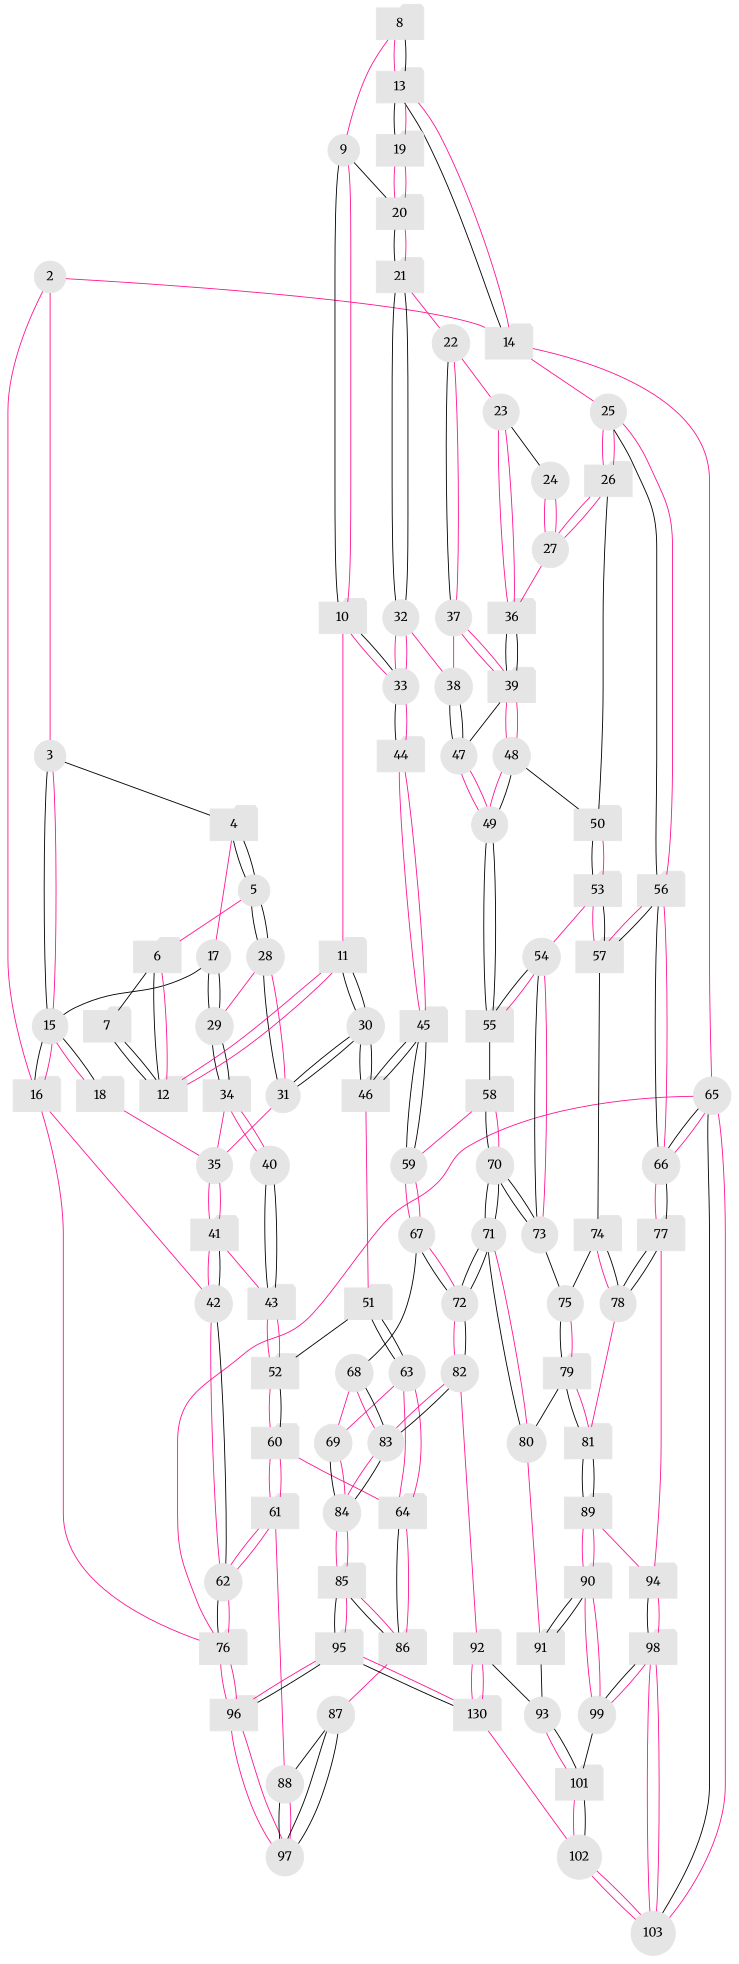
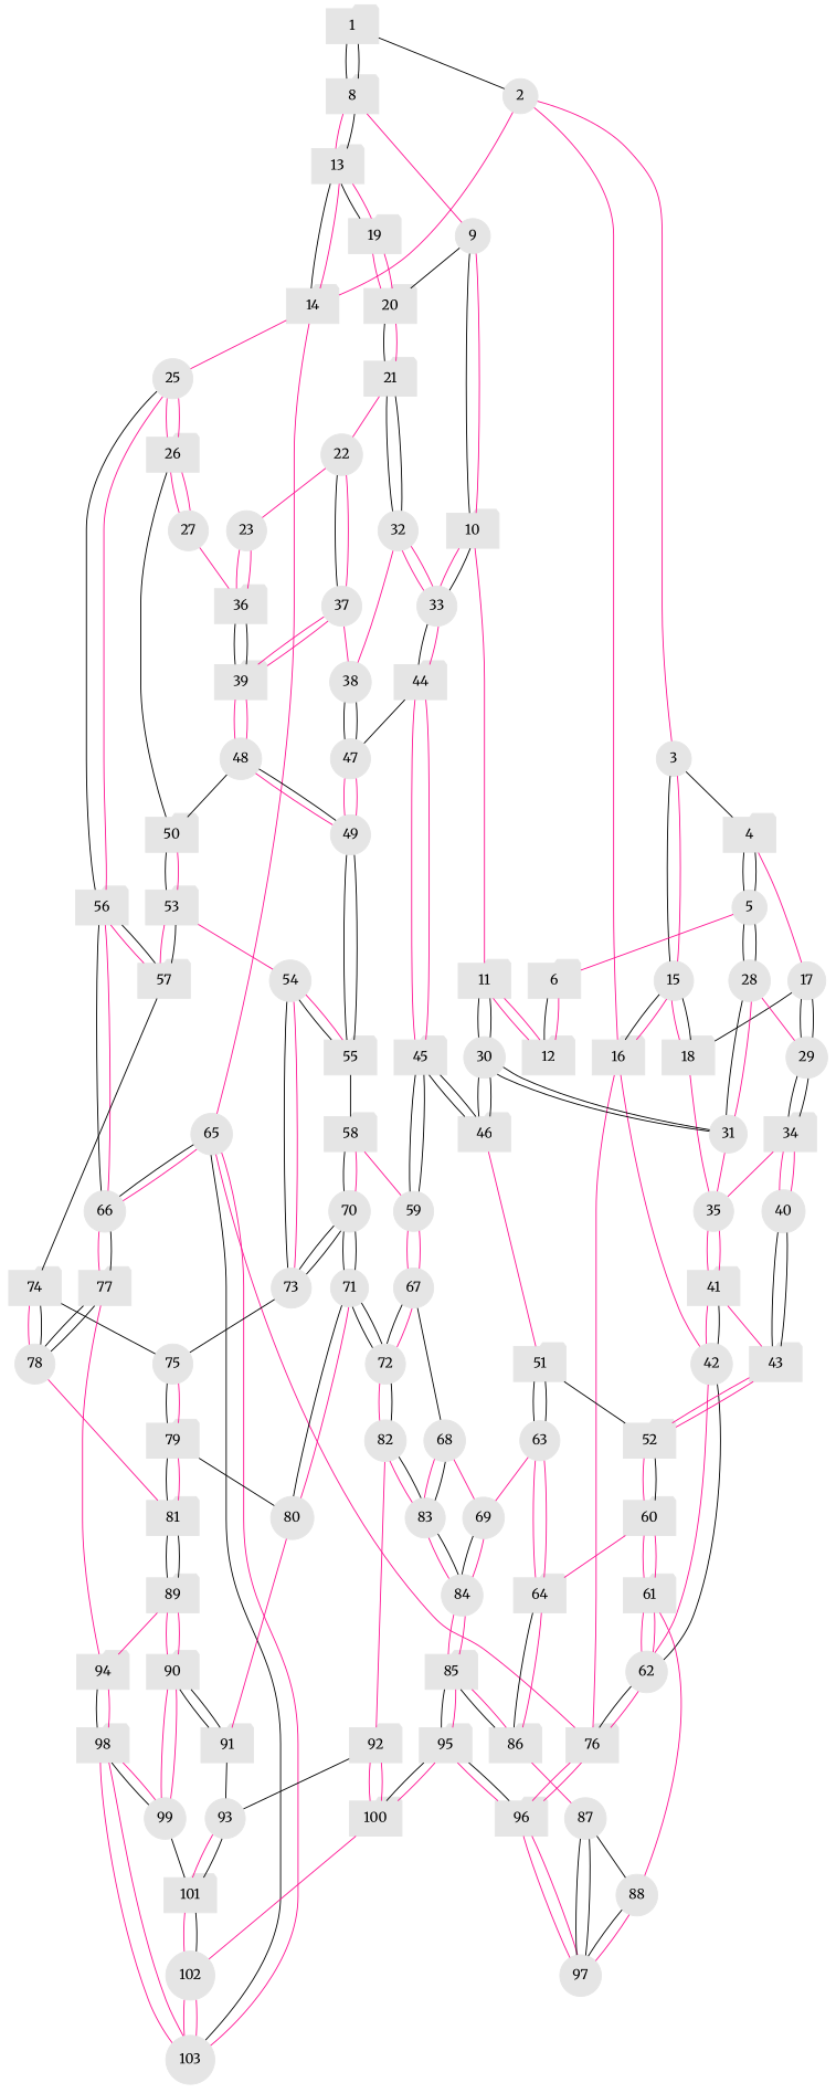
  graph {
    fontname=Merriweather
    node [color=gray90 fontname=Merriweather shape=folder style=filled]
    edge [color=deeppink fontname=Merriweather]
    2 [shape=circle]
+   1
    8
    3 [shape=circle]
    14
    16
    9 [shape=circle]
    13
    4
    15 [shape=circle]
    25 [shape=circle]
    65 [shape=circle]
    42 [shape=circle]
    76
    5 [shape=circle]
    17 [shape=circle]
    18
    6
    28 [shape=circle]
    29 [shape=circle]
-   7
    12
    31 [shape=circle]
    10
    20
    19
    11
    33 [shape=circle]
    21
    30 [shape=circle]
    44
    46
    26
    56
    66 [shape=circle]
    103 [shape=circle]
    35 [shape=circle]
    62 [shape=circle]
    96
    34
    41
    22 [shape=circle]
    32 [shape=circle]
    23 [shape=circle]
    37 [shape=circle]
    38 [shape=circle]
-   24 [shape=circle]
    36
    39
    27 [shape=circle]
    50
    57
    53
    40 [shape=circle]
    51
    43
    47 [shape=circle]
    45
    48 [shape=circle]
    49 [shape=circle]
    52
    60
    59 [shape=circle]
    67 [shape=circle]
    63 [shape=circle]
    55
    58
    54 [shape=circle]
    64
    69 [shape=circle]
    61
    73 [shape=circle]
    74
    75 [shape=circle]
    70 [shape=circle]
    77
    78 [shape=circle]
    71 [shape=circle]
    68 [shape=circle]
    72 [shape=circle]
    88 [shape=circle]
    86
    97 [shape=circle]
    84 [shape=circle]
    87 [shape=circle]
    94
    83 [shape=circle]
    82 [shape=circle]
    85
    80 [shape=circle]
    91
    92
    79
    81
    98
    89
    93 [shape=circle]
    90
-   100 [label=130]
+   100
    95
    99 [shape=circle]
    101
    102 [shape=circle]
    2 -- 3
    2 -- 14
    2 -- 16
+   1 -- 2 [color=black]
+   1 -- 8 [color=black]
+   1 -- 8 [color=black]
    8 -- 9
    8 -- 13
    8 -- 13 [color=black]
    3 -- 4 [color=black]
    3 -- 15 [color=black]
    3 -- 15
    14 -- 25
    14 -- 65
    16 -- 42
    16 -- 76
    9 -- 10 [color=black]
    9 -- 10
    9 -- 20 [color=black]
    13 -- 14 [color=black]
    13 -- 14
    13 -- 19 [color=black]
    13 -- 19
    4 -- 5 [color=black]
    4 -- 5 [color=black]
    4 -- 17
    15 -- 16 [color=black]
    15 -- 16
    15 -- 18
    15 -- 18 [color=black]
    25 -- 26
    25 -- 26
    25 -- 56 [color=black]
    25 -- 56
    65 -- 76
    65 -- 66 [color=black]
    65 -- 66
    65 -- 103 [color=black]
    65 -- 103
    42 -- 62
    42 -- 62 [color=black]
    76 -- 96
    76 -- 96
    5 -- 6
    5 -- 28 [color=black]
    5 -- 28 [color=black]
-   17 -- 15 [color=black]
+   17 -- 18 [color=black]
    17 -- 29 [color=black]
    17 -- 29 [color=black]
    18 -- 35
-   6 -- 7 [color=black]
    6 -- 12 [color=black]
    6 -- 12
    28 -- 29
    28 -- 31 [color=black]
    28 -- 31
    29 -- 34 [color=black]
    29 -- 34 [color=black]
-   7 -- 12 [color=black]
-   7 -- 12 [color=black]
    31 -- 35
    10 -- 11
    10 -- 33
    10 -- 33 [color=black]
    20 -- 21 [color=black]
    20 -- 21
    19 -- 20
    19 -- 20
    11 -- 12
    11 -- 12
    11 -- 30 [color=black]
    11 -- 30 [color=black]
    33 -- 44 [color=black]
    33 -- 44
    21 -- 22
    21 -- 32 [color=black]
    21 -- 32 [color=black]
    30 -- 31 [color=black]
    30 -- 31 [color=black]
    30 -- 46 [color=black]
    30 -- 46 [color=black]
-   39 -- 47 [color=black]
+   44 -- 47 [color=black]
    44 -- 45
    44 -- 45
    46 -- 51
    26 -- 27
    26 -- 27
    26 -- 50 [color=black]
    56 -- 66 [color=black]
    56 -- 66
    56 -- 57
    56 -- 57 [color=black]
    66 -- 77
    66 -- 77 [color=black]
    35 -- 41
    35 -- 41
    62 -- 76 [color=black]
    62 -- 76
    96 -- 97
    96 -- 97
    34 -- 35
    34 -- 40
    34 -- 40
    41 -- 42
    41 -- 42 [color=black]
    41 -- 43
    22 -- 23
    22 -- 37 [color=black]
    22 -- 37
    32 -- 33
    32 -- 33
    32 -- 38
-   23 -- 24 [color=black]
    23 -- 36
    23 -- 36
    37 -- 38
    37 -- 39
    37 -- 39
    38 -- 47 [color=black]
    38 -- 47 [color=black]
-   24 -- 27
-   24 -- 27
    36 -- 39 [color=black]
    36 -- 39 [color=black]
    39 -- 48
    39 -- 48
    27 -- 36
    50 -- 53 [color=black]
    50 -- 53
    57 -- 74 [color=black]
    53 -- 57
    53 -- 57 [color=black]
    53 -- 54
    40 -- 43 [color=black]
    40 -- 43 [color=black]
    51 -- 52 [color=black]
    51 -- 63 [color=black]
    51 -- 63 [color=black]
    43 -- 52
    43 -- 52
    47 -- 49
    47 -- 49
    45 -- 46 [color=black]
    45 -- 46 [color=black]
    45 -- 59 [color=black]
    45 -- 59 [color=black]
    48 -- 50 [color=black]
    48 -- 49
    48 -- 49 [color=black]
    49 -- 55 [color=black]
    49 -- 55 [color=black]
    52 -- 60
    52 -- 60 [color=black]
    60 -- 64
    60 -- 61
    60 -- 61
    59 -- 67
    59 -- 67
    67 -- 68 [color=black]
    67 -- 72 [color=black]
    67 -- 72
    63 -- 64
    63 -- 64
    63 -- 69
    55 -- 58 [color=black]
    58 -- 59
    58 -- 70 [color=black]
    58 -- 70
    54 -- 55 [color=black]
    54 -- 55
    54 -- 73 [color=black]
    54 -- 73
    64 -- 86 [color=black]
    64 -- 86
    69 -- 84 [color=black]
    69 -- 84
    61 -- 62
    61 -- 62
    61 -- 88
    73 -- 75 [color=black]
    74 -- 75 [color=black]
    74 -- 78
    74 -- 78 [color=black]
    75 -- 79 [color=black]
    75 -- 79
    70 -- 73 [color=black]
    70 -- 73 [color=black]
    70 -- 71 [color=black]
    70 -- 71 [color=black]
    77 -- 78 [color=black]
    77 -- 78 [color=black]
    77 -- 94
    78 -- 81
    71 -- 72 [color=black]
    71 -- 72 [color=black]
    71 -- 80 [color=black]
    71 -- 80
    68 -- 69
    68 -- 83
    68 -- 83 [color=black]
    72 -- 82
    72 -- 82 [color=black]
    88 -- 97 [color=black]
    88 -- 97
    86 -- 87
    84 -- 85
    84 -- 85
    87 -- 88 [color=black]
    87 -- 97 [color=black]
    87 -- 97 [color=black]
    94 -- 98 [color=black]
    94 -- 98
    83 -- 84
    83 -- 84 [color=black]
    82 -- 83
    82 -- 83 [color=black]
    82 -- 92
    85 -- 86 [color=black]
    85 -- 86
    85 -- 95 [color=black]
    85 -- 95
    80 -- 91
    91 -- 93 [color=black]
    92 -- 93 [color=black]
    92 -- 100
    92 -- 100
    79 -- 80 [color=black]
    79 -- 81 [color=black]
    79 -- 81
    81 -- 89 [color=black]
    81 -- 89 [color=black]
    98 -- 103
    98 -- 103
    98 -- 99 [color=black]
    98 -- 99
    89 -- 94
    89 -- 90
    89 -- 90
    93 -- 101
    93 -- 101 [color=black]
    90 -- 91 [color=black]
    90 -- 91 [color=black]
    90 -- 99
    90 -- 99
    100 -- 102
    95 -- 96
    95 -- 96 [color=black]
    95 -- 100 [color=black]
    95 -- 100
    99 -- 101 [color=black]
    101 -- 102
    101 -- 102 [color=black]
    102 -- 103
    102 -- 103
  }
